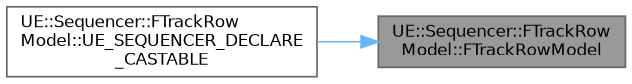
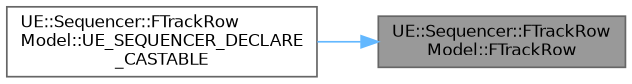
  digraph {
    rankdir=RL
    node [fontname=Helvetica fontsize=10 shape=box style=filled]
-   n1 [color=gray40 fillcolor=grey60 fontcolor=black height=0.2 label="UE::Sequencer::FTrackRow\lModel::FTrackRowModel" width=0.4]
+   n1 [color=gray40 fillcolor=grey60 fontcolor=black height=0.2 label="UE::Sequencer::FTrackRow\lModel::FTrackRow" width=0.4]
    n2 [color=grey40 fillcolor=white height=0.2 label="UE::Sequencer::FTrackRow\lModel::UE_SEQUENCER_DECLARE\l_CASTABLE" width=0.4]
    n1 -> n2 [color=steelblue1 dir=back fontname=Helvetica fontsize=10 labelfontname=Helvetica labelfontsize=10 style=solid]
  }
